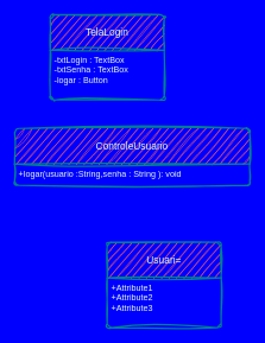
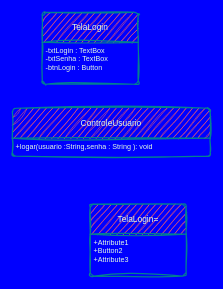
  <mxCell id="0" />
  <mxCell id="1" parent="0" />
  <mxCell id="2" value="TelaLogin" style="swimlane;childLayout=stackLayout;horizontal=1;startSize=50;horizontalStack=0;rounded=1;fontSize=14;fontStyle=0;strokeWidth=2;resizeParent=0;resizeLast=1;shadow=0;dashed=0;align=center;arcSize=4;whiteSpace=wrap;html=1;labelBackgroundColor=none;fillColor=#F45B69;strokeColor=#028090;fontColor=#E4FDE1;sketch=1;curveFitting=1;jiggle=2;" vertex="1" parent="1"><mxGeometry x="70" y="20" width="160" height="120" as="geometry"><mxRectangle x="150" y="70" width="80" height="50" as="alternateBounds" /></mxGeometry></mxCell>
- <mxCell id="3" value="-txtLogin : TextBox&lt;br&gt;-txtSenha : TextBox&lt;br&gt;-logar : Button" style="align=left;strokeColor=none;fillColor=none;spacingLeft=4;fontSize=12;verticalAlign=top;resizable=0;rotatable=0;part=1;html=1;labelBackgroundColor=none;fontColor=#E4FDE1;sketch=1;curveFitting=1;jiggle=2;rounded=1;" vertex="1" parent="2"><mxGeometry y="50" width="160" height="70" as="geometry" /></mxCell>
- <mxCell id="4" value="Usuari=" style="swimlane;childLayout=stackLayout;horizontal=1;startSize=50;horizontalStack=0;rounded=1;fontSize=14;fontStyle=0;strokeWidth=2;resizeParent=0;resizeLast=1;shadow=0;dashed=0;align=center;arcSize=4;whiteSpace=wrap;html=1;labelBackgroundColor=none;fillColor=#F45B69;strokeColor=#028090;fontColor=#E4FDE1;sketch=1;curveFitting=1;jiggle=2;" vertex="1" parent="1"><mxGeometry x="150" y="340" width="160" height="120" as="geometry" /></mxCell>
- <mxCell id="5" value="+Attribute1&#10;+Attribute2&#10;+Attribute3" style="align=left;strokeColor=none;fillColor=none;spacingLeft=4;fontSize=12;verticalAlign=top;resizable=0;rotatable=0;part=1;html=1;labelBackgroundColor=none;fontColor=#E4FDE1;sketch=1;curveFitting=1;jiggle=2;rounded=1;" vertex="1" parent="4"><mxGeometry y="50" width="160" height="70" as="geometry" /></mxCell>
+ <mxCell id="3" value="-txtLogin : TextBox&lt;br&gt;-txtSenha : TextBox&lt;br&gt;-btnLogin : Button" style="align=left;strokeColor=none;fillColor=none;spacingLeft=4;fontSize=12;verticalAlign=top;resizable=0;rotatable=0;part=1;html=1;labelBackgroundColor=none;fontColor=#E4FDE1;sketch=1;curveFitting=1;jiggle=2;rounded=1;" vertex="1" parent="2"><mxGeometry y="50" width="160" height="70" as="geometry" /></mxCell>
+ <mxCell id="4" value="TelaLogin=" style="swimlane;childLayout=stackLayout;horizontal=1;startSize=50;horizontalStack=0;rounded=1;fontSize=14;fontStyle=0;strokeWidth=2;resizeParent=0;resizeLast=1;shadow=0;dashed=0;align=center;arcSize=4;whiteSpace=wrap;html=1;labelBackgroundColor=none;fillColor=#F45B69;strokeColor=#028090;fontColor=#E4FDE1;sketch=1;curveFitting=1;jiggle=2;" vertex="1" parent="1"><mxGeometry x="150" y="340" width="160" height="120" as="geometry" /></mxCell>
+ <mxCell id="5" value="+Attribute1&#10;+Button2&#10;+Attribute3" style="align=left;strokeColor=none;fillColor=none;spacingLeft=4;fontSize=12;verticalAlign=top;resizable=0;rotatable=0;part=1;html=1;labelBackgroundColor=none;fontColor=#E4FDE1;sketch=1;curveFitting=1;jiggle=2;rounded=1;" vertex="1" parent="4"><mxGeometry y="50" width="160" height="70" as="geometry" /></mxCell>
  <mxCell id="6" value="ControleUsuario" style="swimlane;childLayout=stackLayout;horizontal=1;startSize=50;horizontalStack=0;rounded=1;fontSize=14;fontStyle=0;strokeWidth=2;resizeParent=0;resizeLast=1;shadow=0;dashed=0;align=center;arcSize=4;whiteSpace=wrap;html=1;labelBackgroundColor=none;fillColor=#F45B69;strokeColor=#028090;fontColor=#E4FDE1;sketch=1;curveFitting=1;jiggle=2;" vertex="1" parent="1"><mxGeometry x="20" y="180" width="330" height="80" as="geometry" /></mxCell>
  <mxCell id="7" value="+logar(usuario :String,senha : String ): void" style="align=left;strokeColor=none;fillColor=none;spacingLeft=4;fontSize=12;verticalAlign=top;resizable=0;rotatable=0;part=1;html=1;labelBackgroundColor=none;fontColor=#E4FDE1;sketch=1;curveFitting=1;jiggle=2;rounded=1;" vertex="1" parent="6"><mxGeometry y="50" width="330" height="30" as="geometry" /></mxCell>
